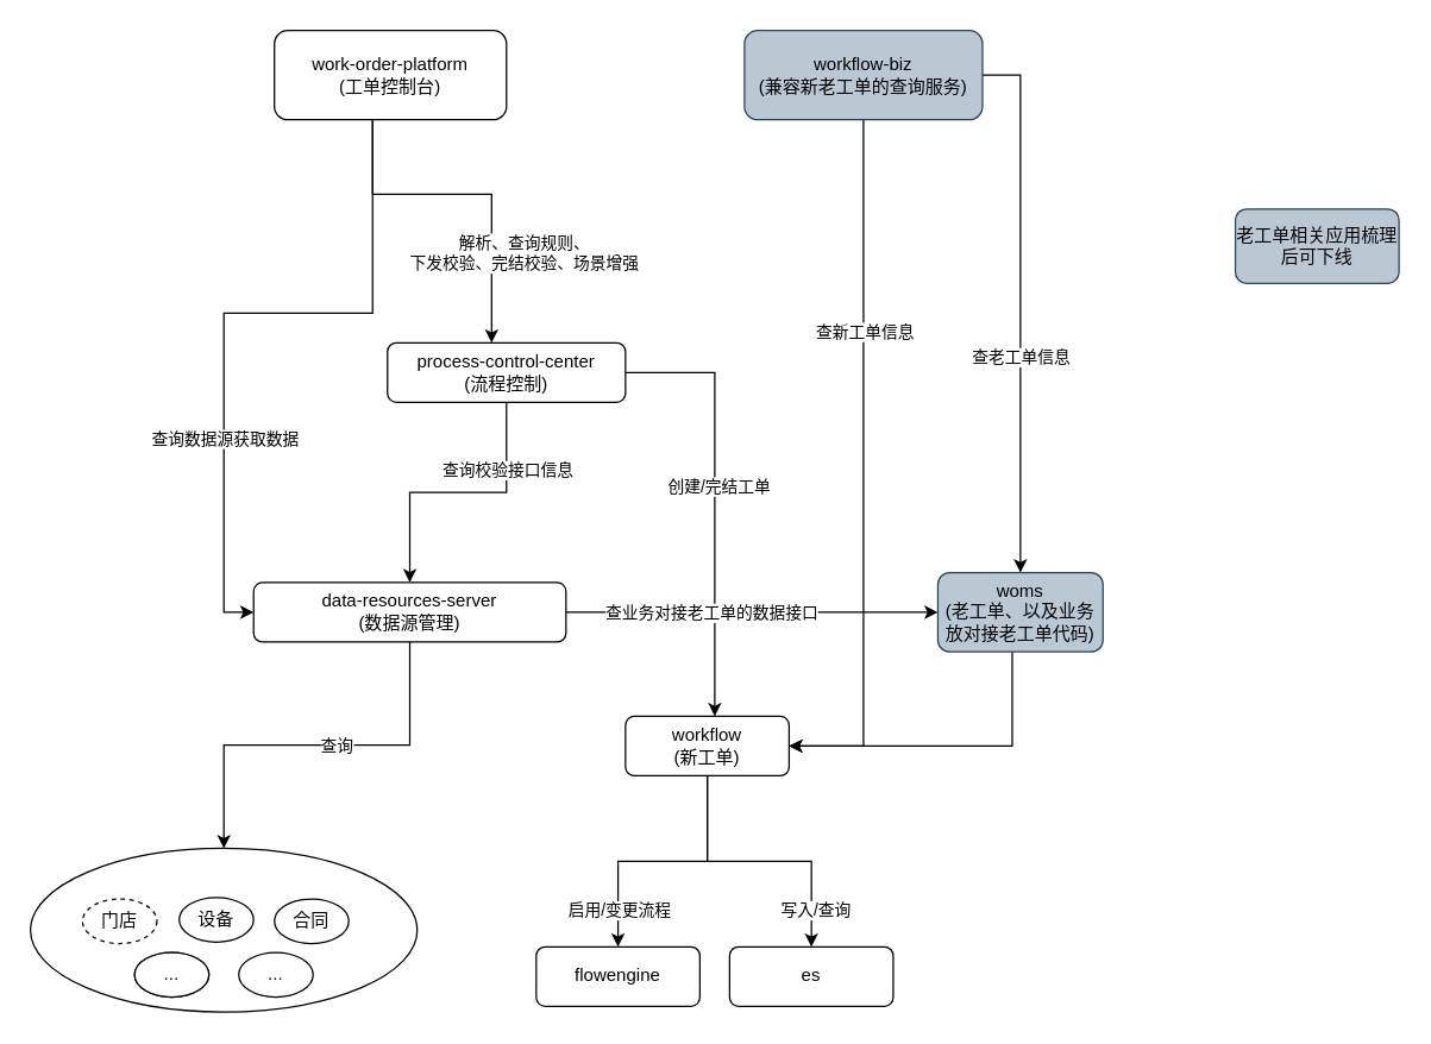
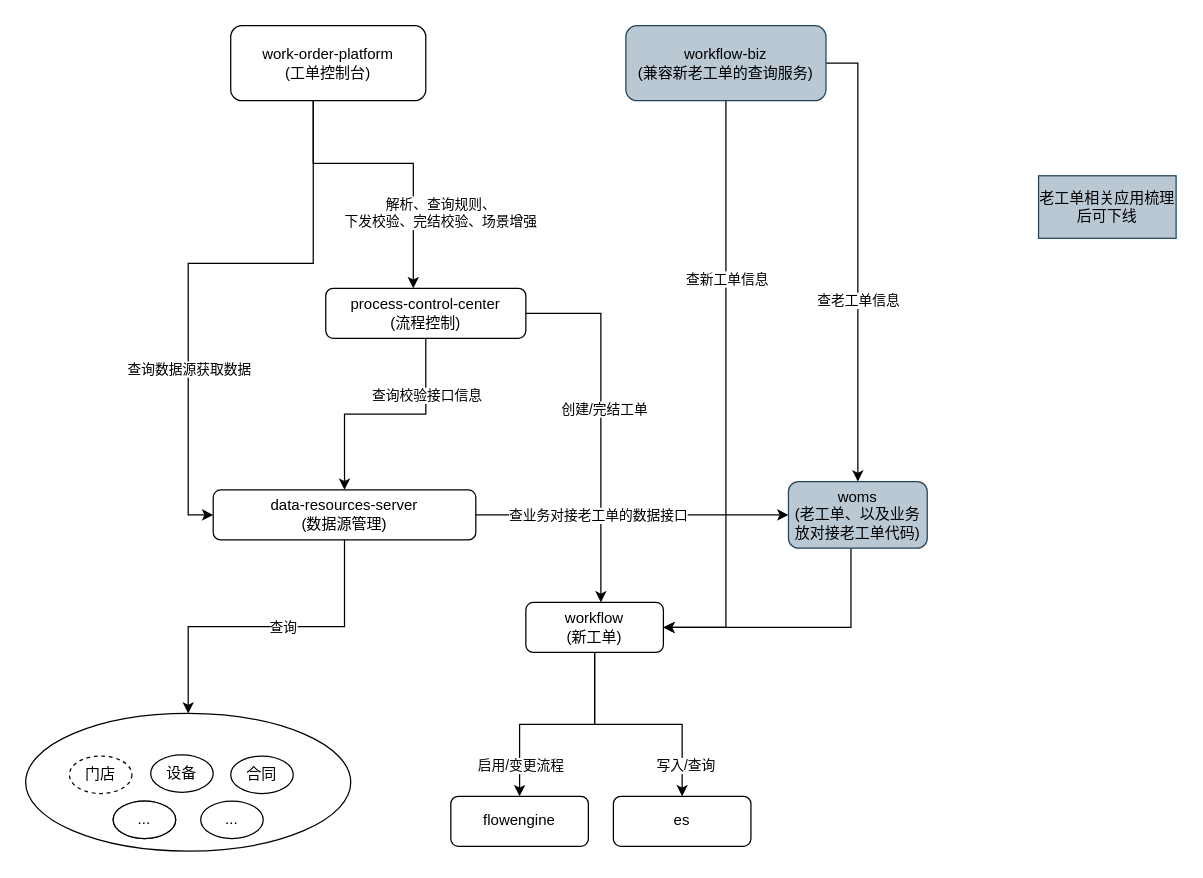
  <mxCell id="0" />
  <mxCell id="1" parent="0" />
  <mxCell id="2" style="edgeStyle=orthogonalEdgeStyle;rounded=0;orthogonalLoop=1;jettySize=auto;html=1;" edge="1" parent="1" source="6" target="11"><mxGeometry relative="1" as="geometry"><Array as="points"><mxPoint x="250" y="130" /><mxPoint x="330" y="130" /></Array></mxGeometry></mxCell>
  <mxCell id="3" value="解析、查询规则、&lt;br&gt;下发校验、完结校验、场景增强" style="edgeLabel;html=1;align=center;verticalAlign=middle;resizable=0;points=[];" vertex="1" connectable="0" parent="2"><mxGeometry x="0.261" y="-1" relative="1" as="geometry"><mxPoint x="22" y="24" as="offset" /></mxGeometry></mxCell>
  <mxCell id="4" style="edgeStyle=orthogonalEdgeStyle;rounded=0;orthogonalLoop=1;jettySize=auto;html=1;entryX=0;entryY=0.5;entryDx=0;entryDy=0;" edge="1" parent="1" source="6" target="16"><mxGeometry relative="1" as="geometry"><Array as="points"><mxPoint x="250" y="210" /><mxPoint x="150" y="210" /><mxPoint x="150" y="411" /></Array></mxGeometry></mxCell>
  <mxCell id="5" value="查询数据源获取数据" style="edgeLabel;html=1;align=center;verticalAlign=middle;resizable=0;points=[];" vertex="1" connectable="0" parent="4"><mxGeometry x="0.392" relative="1" as="geometry"><mxPoint as="offset" /></mxGeometry></mxCell>
  <mxCell id="6" value="work-order-platform&lt;br&gt;(工单控制台)" style="rounded=1;whiteSpace=wrap;html=1;" vertex="1" parent="1"><mxGeometry x="184" y="20" width="156" height="60" as="geometry" /></mxCell>
  <mxCell id="7" style="edgeStyle=orthogonalEdgeStyle;rounded=0;orthogonalLoop=1;jettySize=auto;html=1;entryX=0.5;entryY=0;entryDx=0;entryDy=0;" edge="1" parent="1" source="11" target="16"><mxGeometry relative="1" as="geometry" /></mxCell>
  <mxCell id="8" value="查询校验接口信息" style="edgeLabel;html=1;align=center;verticalAlign=middle;resizable=0;points=[];" vertex="1" connectable="0" parent="7"><mxGeometry x="-0.097" y="1" relative="1" as="geometry"><mxPoint x="24" y="-16" as="offset" /></mxGeometry></mxCell>
  <mxCell id="9" style="edgeStyle=orthogonalEdgeStyle;rounded=0;orthogonalLoop=1;jettySize=auto;html=1;strokeColor=default;" edge="1" parent="1" source="11" target="21"><mxGeometry relative="1" as="geometry"><Array as="points"><mxPoint x="480" y="250" /></Array></mxGeometry></mxCell>
  <mxCell id="10" value="创建/完结工单" style="edgeLabel;html=1;align=center;verticalAlign=middle;resizable=0;points=[];" vertex="1" connectable="0" parent="9"><mxGeometry x="-0.066" y="2" relative="1" as="geometry"><mxPoint as="offset" /></mxGeometry></mxCell>
  <mxCell id="11" value="process-control-center&lt;br&gt;(流程控制)" style="rounded=1;whiteSpace=wrap;html=1;" vertex="1" parent="1"><mxGeometry x="260" y="230" width="160" height="40" as="geometry" /></mxCell>
  <mxCell id="12" style="edgeStyle=orthogonalEdgeStyle;rounded=0;orthogonalLoop=1;jettySize=auto;html=1;entryX=0.5;entryY=0;entryDx=0;entryDy=0;" edge="1" parent="1" source="16" target="31"><mxGeometry relative="1" as="geometry"><mxPoint x="220" y="511.18" as="targetPoint" /></mxGeometry></mxCell>
  <mxCell id="13" value="查询" style="edgeLabel;html=1;align=center;verticalAlign=middle;resizable=0;points=[];" vertex="1" connectable="0" parent="12"><mxGeometry x="-0.097" y="4" relative="1" as="geometry"><mxPoint y="-4" as="offset" /></mxGeometry></mxCell>
  <mxCell id="14" style="edgeStyle=orthogonalEdgeStyle;rounded=0;orthogonalLoop=1;jettySize=auto;html=1;entryX=0;entryY=0.5;entryDx=0;entryDy=0;" edge="1" parent="1" source="16" target="28"><mxGeometry relative="1" as="geometry" /></mxCell>
  <mxCell id="15" value="查业务对接老工单的数据接口" style="edgeLabel;html=1;align=center;verticalAlign=middle;resizable=0;points=[];" vertex="1" connectable="0" parent="14"><mxGeometry x="-0.736" y="1" relative="1" as="geometry"><mxPoint x="64" y="1" as="offset" /></mxGeometry></mxCell>
  <mxCell id="16" value="data-resources-server&lt;br&gt;(数据源管理)" style="rounded=1;whiteSpace=wrap;html=1;" vertex="1" parent="1"><mxGeometry x="170" y="391.18" width="210" height="40" as="geometry" /></mxCell>
  <mxCell id="17" style="edgeStyle=orthogonalEdgeStyle;rounded=0;orthogonalLoop=1;jettySize=auto;html=1;entryX=0.5;entryY=0;entryDx=0;entryDy=0;" edge="1" parent="1" source="21" target="29"><mxGeometry relative="1" as="geometry" /></mxCell>
  <mxCell id="18" value="启用/变更流程" style="edgeLabel;html=1;align=center;verticalAlign=middle;resizable=0;points=[];" vertex="1" connectable="0" parent="17"><mxGeometry x="0.549" y="-1" relative="1" as="geometry"><mxPoint x="1" y="14" as="offset" /></mxGeometry></mxCell>
  <mxCell id="19" style="edgeStyle=orthogonalEdgeStyle;rounded=0;orthogonalLoop=1;jettySize=auto;html=1;" edge="1" parent="1" source="21" target="30"><mxGeometry relative="1" as="geometry" /></mxCell>
  <mxCell id="20" value="写入/查询" style="edgeLabel;html=1;align=center;verticalAlign=middle;resizable=0;points=[];" vertex="1" connectable="0" parent="19"><mxGeometry x="0.727" y="2" relative="1" as="geometry"><mxPoint as="offset" /></mxGeometry></mxCell>
  <mxCell id="21" value="workflow&lt;br&gt;(新工单)" style="rounded=1;whiteSpace=wrap;html=1;" vertex="1" parent="1"><mxGeometry x="420" y="481.18" width="110" height="40" as="geometry" /></mxCell>
  <mxCell id="22" style="edgeStyle=orthogonalEdgeStyle;rounded=0;orthogonalLoop=1;jettySize=auto;html=1;entryX=1;entryY=0.5;entryDx=0;entryDy=0;" edge="1" parent="1" source="26" target="21"><mxGeometry relative="1" as="geometry"><Array as="points"><mxPoint x="580" y="501" /></Array></mxGeometry></mxCell>
  <mxCell id="23" value="查新工单信息" style="edgeLabel;html=1;align=center;verticalAlign=middle;resizable=0;points=[];" vertex="1" connectable="0" parent="22"><mxGeometry x="-0.398" relative="1" as="geometry"><mxPoint as="offset" /></mxGeometry></mxCell>
  <mxCell id="24" style="edgeStyle=orthogonalEdgeStyle;rounded=0;orthogonalLoop=1;jettySize=auto;html=1;entryX=0.5;entryY=0;entryDx=0;entryDy=0;exitX=1;exitY=0.5;exitDx=0;exitDy=0;" edge="1" parent="1" source="26" target="28"><mxGeometry relative="1" as="geometry" /></mxCell>
  <mxCell id="25" value="查老工单信息" style="edgeLabel;html=1;align=center;verticalAlign=middle;resizable=0;points=[];" vertex="1" connectable="0" parent="24"><mxGeometry x="0.192" relative="1" as="geometry"><mxPoint as="offset" /></mxGeometry></mxCell>
  <mxCell id="26" value="workflow-biz&lt;br&gt;(兼容新老工单的查询服务)" style="rounded=1;whiteSpace=wrap;html=1;fillColor=#bac8d3;strokeColor=#23445d;" vertex="1" parent="1"><mxGeometry x="500" y="20" width="160" height="60" as="geometry" /></mxCell>
  <mxCell id="27" style="edgeStyle=orthogonalEdgeStyle;rounded=0;orthogonalLoop=1;jettySize=auto;html=1;entryX=1;entryY=0.5;entryDx=0;entryDy=0;" edge="1" parent="1" source="28" target="21"><mxGeometry relative="1" as="geometry"><Array as="points"><mxPoint x="680" y="501.18" /></Array></mxGeometry></mxCell>
  <mxCell id="28" value="woms&lt;br&gt;(老工单、以及业务放对接老工单代码)" style="rounded=1;whiteSpace=wrap;html=1;fillColor=#bac8d3;strokeColor=#23445d;" vertex="1" parent="1"><mxGeometry x="630" y="384.52" width="111" height="53.32" as="geometry" /></mxCell>
  <mxCell id="29" value="flowengine" style="rounded=1;whiteSpace=wrap;html=1;" vertex="1" parent="1"><mxGeometry x="360" y="636.24" width="110" height="40" as="geometry" /></mxCell>
  <mxCell id="30" value="es" style="rounded=1;whiteSpace=wrap;html=1;" vertex="1" parent="1"><mxGeometry x="490" y="636.24" width="110" height="40" as="geometry" /></mxCell>
  <mxCell id="31" value="" style="ellipse;whiteSpace=wrap;html=1;" vertex="1" parent="1"><mxGeometry x="20" y="570" width="260" height="110" as="geometry" /></mxCell>
  <mxCell id="32" value="门店" style="ellipse;whiteSpace=wrap;html=1;dashed=1;" vertex="1" parent="1"><mxGeometry x="55" y="604" width="50" height="30" as="geometry" /></mxCell>
  <mxCell id="33" value="设备" style="ellipse;whiteSpace=wrap;html=1;" vertex="1" parent="1"><mxGeometry x="120" y="603" width="50" height="30" as="geometry" /></mxCell>
  <mxCell id="34" value="合同" style="ellipse;whiteSpace=wrap;html=1;" vertex="1" parent="1"><mxGeometry x="184" y="604" width="50" height="30" as="geometry" /></mxCell>
  <mxCell id="35" value="" style="ellipse;whiteSpace=wrap;html=1;" vertex="1" parent="1"><mxGeometry x="90" y="640" width="50" height="30" as="geometry" /></mxCell>
  <mxCell id="36" value="..." style="ellipse;whiteSpace=wrap;html=1;" vertex="1" parent="1"><mxGeometry x="90" y="640" width="50" height="30" as="geometry" /></mxCell>
  <mxCell id="37" value="..." style="ellipse;whiteSpace=wrap;html=1;" vertex="1" parent="1"><mxGeometry x="160" y="640" width="50" height="30" as="geometry" /></mxCell>
- <mxCell id="38" value="老工单相关应用梳理后可下线" style="rounded=1;whiteSpace=wrap;html=1;fillColor=#bac8d3;strokeColor=#23445d;" vertex="1" parent="1"><mxGeometry x="830" y="140" width="110" height="50" as="geometry" /></mxCell>
+ <mxCell id="38" value="老工单相关应用梳理后可下线" style="whiteSpace=wrap;html=1;fillColor=#bac8d3;strokeColor=#23445d;rounded=0;" vertex="1" parent="1"><mxGeometry x="830" y="140" width="110" height="50" as="geometry" /></mxCell>
